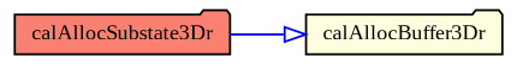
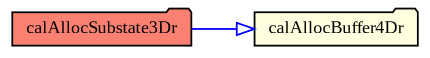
  digraph {
    rankdir=LR
    fontname="Liberation Serif"
    node [color=black fontname="Liberation Serif" fontsize=10 shape=folder style=filled]
    n1 [fillcolor=salmon fontcolor=black height=0.2 label=calAllocSubstate3Dr width=0.4]
-   n2 [fillcolor=lightyellow height=0.2 label=calAllocBuffer3Dr width=0.4]
+   n2 [fillcolor=lightyellow height=0.2 label=calAllocBuffer4Dr width=0.4]
    n1 -> n2 [color=blue fontname="Liberation Serif" fontsize=10 labelfontname=Helvetica labelfontsize=10 style=solid arrowhead=onormal]
  }
